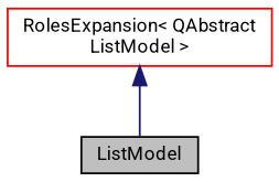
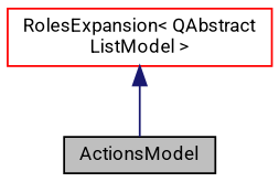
  digraph {
    fontname=Roboto
    node [fontname=Roboto fontsize=10 shape=record style=filled]
-   n1 [color=black fillcolor=grey75 fontcolor=black height=0.2 label=ListModel width=0.4]
+   n1 [color=black fillcolor=grey75 fontcolor=black height=0.2 label=ActionsModel width=0.4]
    n2 [color=red fillcolor=white height=0.2 label="RolesExpansion\< QAbstract\lListModel \>" width=0.4]
    n2 -> n1 [color=midnightblue dir=back fontname=Roboto fontsize=10 labelfontname=Helvetica labelfontsize=10 style=solid]
  }
